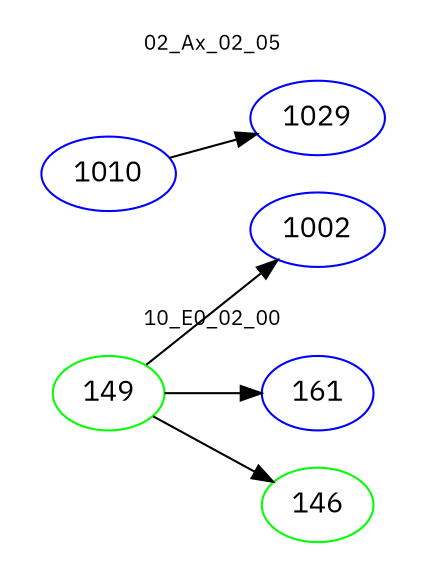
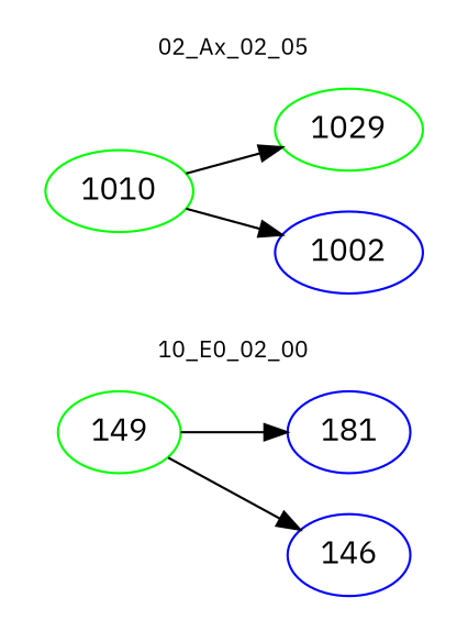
  digraph {
    fontname="IBM Plex Sans"
    rankdir=LR
    node [color=blue fontname="IBM Plex Sans"]
    edge [color=black fontname="IBM Plex Sans"]
-   n1 [label=1010]
+   n1 [color=green label=1010]
    n2 [label=1002]
-   n3 [label=1029]
+   n3 [color=green label=1029]
    n4 [color=green label=149]
-   n5 [color=green label=146]
-   n6 [label=161]
+   n5 [label=146]
+   n6 [label=181]
    subgraph cluster_1 {
      color=white
      fontsize=10
      label="02_Ax_02_05"
      n1
      n2
      n3
    }
    subgraph cluster_2 {
      color=white
      fontsize=10
      label="10_E0_02_00"
      n4
      n5
      n6
    }
-   n4 -> n2
+   n1 -> n2
    n1 -> n3
    n4 -> n5
    n4 -> n6
  }
